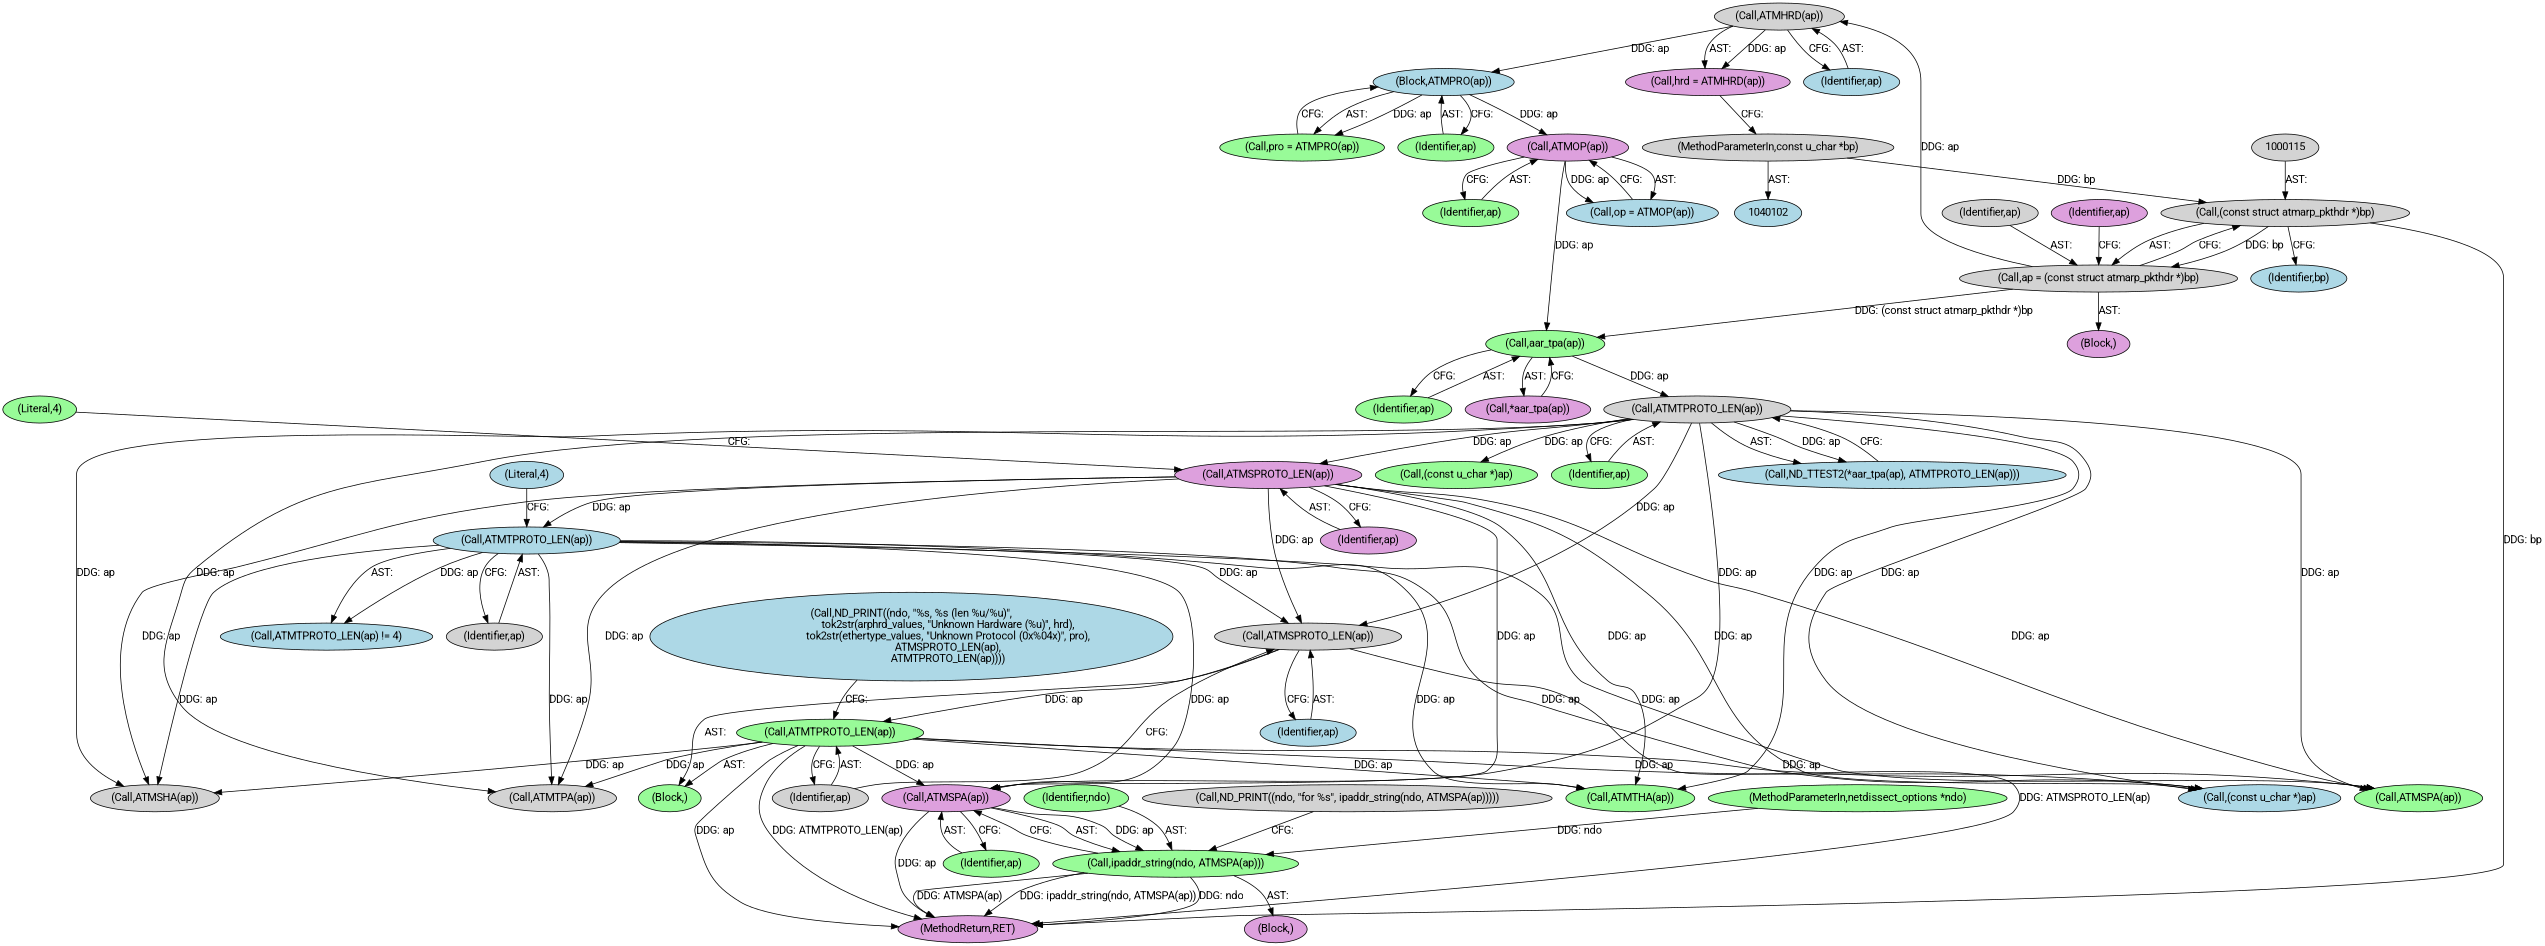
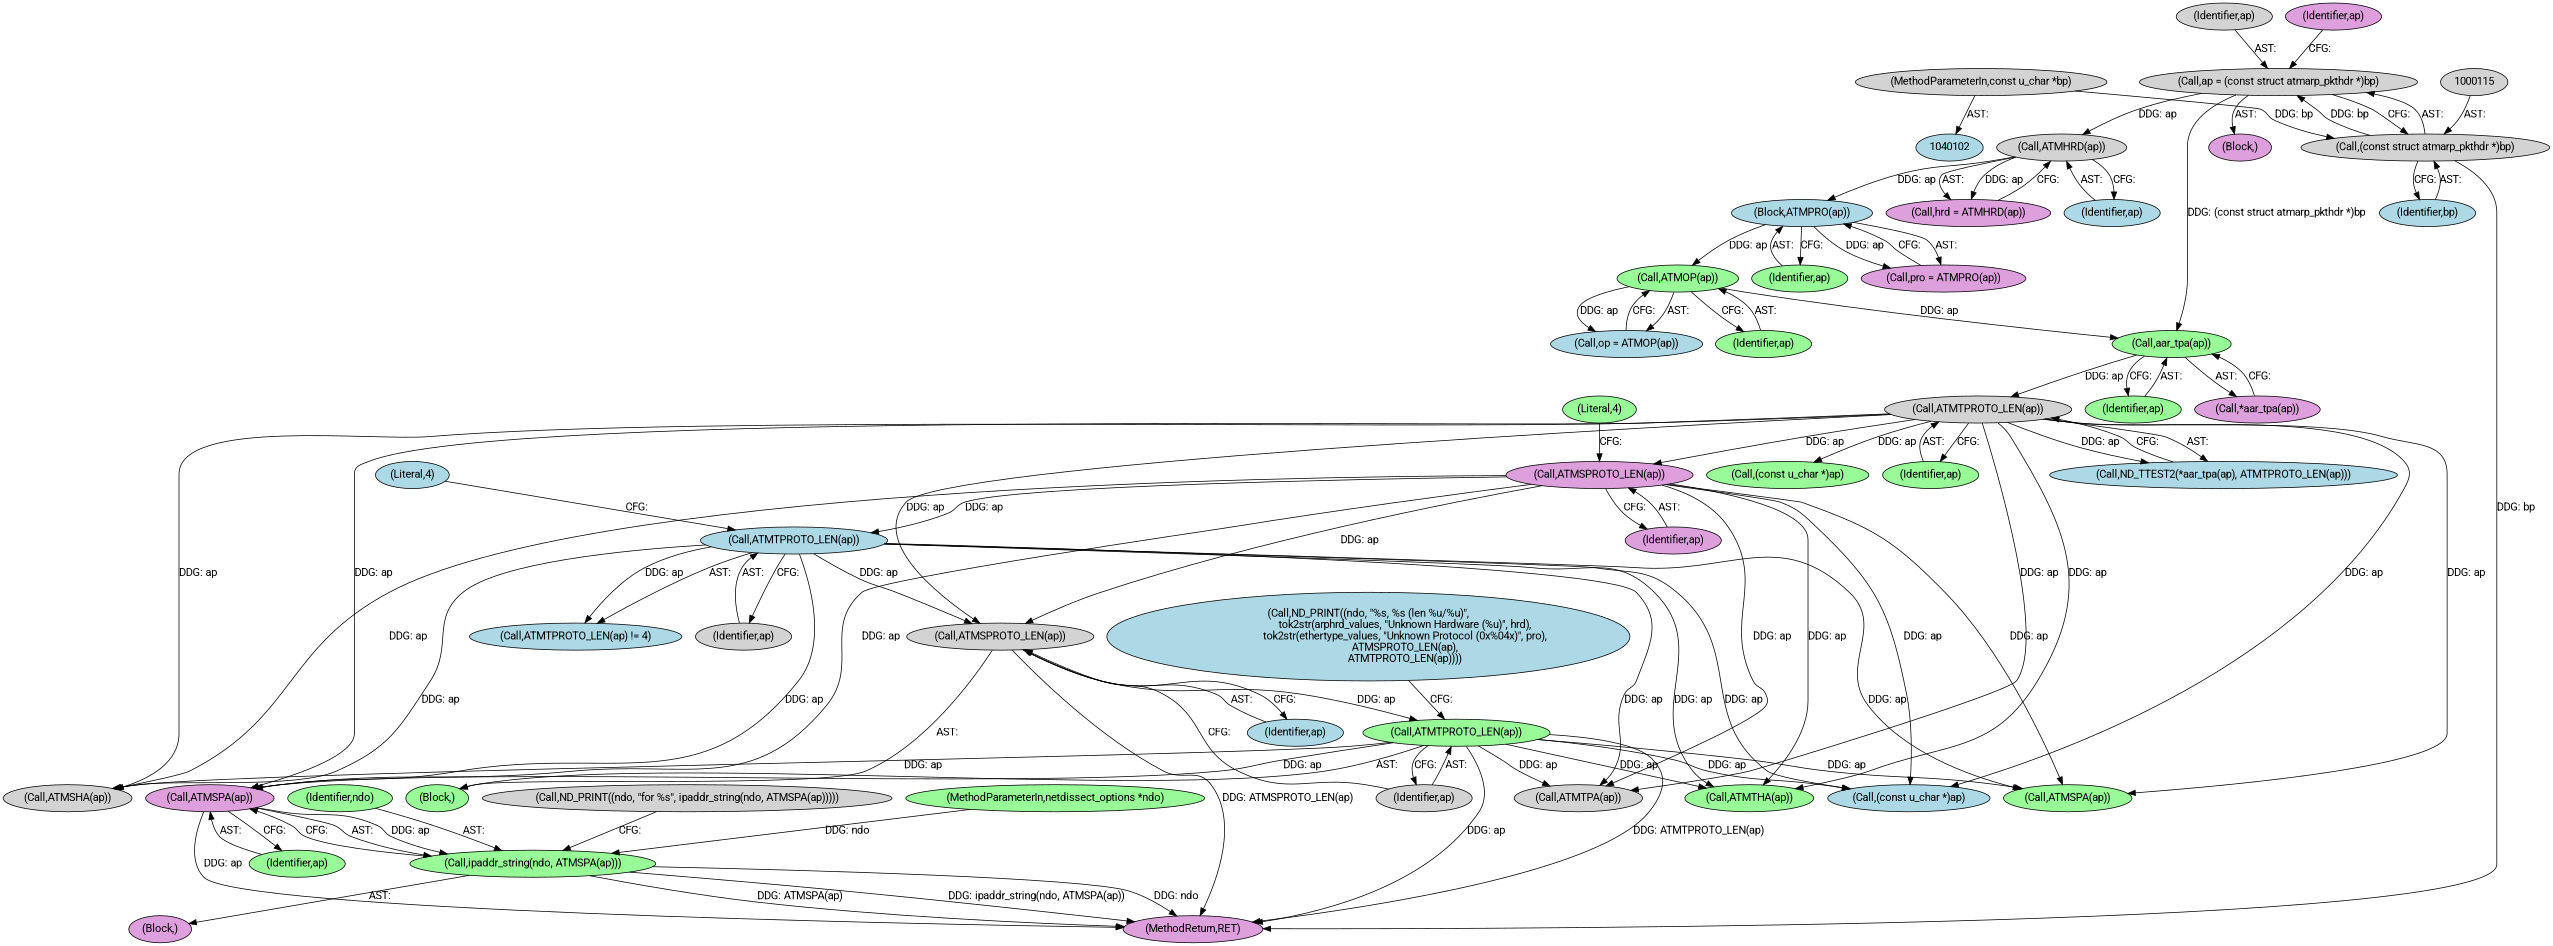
  digraph {
    fontname=Roboto
    node [fillcolor=palegreen fontname=Roboto style=filled]
    edge [fontname=Roboto]
    n1 [fillcolor=plum label="(Call,ATMSPA(ap))"]
    n2 [label="(Call,ipaddr_string(ndo, ATMSPA(ap)))"]
    n3 [label="(Identifier,ap)"]
    n4 [fillcolor=plum label="(MethodReturn,RET)"]
    n5 [fillcolor=plum label="(Block,)"]
    n6 [fillcolor=lightgrey label="(Call,ATMTPROTO_LEN(ap))"]
    n7 [fillcolor=plum label="(Call,ATMSPROTO_LEN(ap))"]
    n8 [fillcolor=lightgrey label="(Call,ATMSPROTO_LEN(ap))"]
    n9 [fillcolor=lightgrey label="(Call,ATMSHA(ap))"]
    n10 [label="(Call,(const u_char *)ap)"]
    n11 [label="(Identifier,ap)"]
    n12 [fillcolor=lightgrey label="(Call,ATMTPA(ap))"]
    n13 [label="(Call,ATMTHA(ap))"]
    n14 [fillcolor=lightblue label="(Call,ND_TTEST2(*aar_tpa(ap), ATMTPROTO_LEN(ap)))"]
    n15 [fillcolor=lightblue label="(Call,(const u_char *)ap)"]
    n16 [label="(Call,ATMSPA(ap))"]
    n17 [fillcolor=lightblue label="(Call,ATMTPROTO_LEN(ap))"]
    n18 [fillcolor=plum label="(Identifier,ap)"]
    n19 [label="(Call,ATMTPROTO_LEN(ap))"]
    n20 [label="(Block,)"]
    n21 [fillcolor=lightblue label="(Identifier,ap)"]
    n22 [label="(Call,aar_tpa(ap))"]
    n23 [label="(Identifier,ap)"]
    n24 [fillcolor=plum label="(Call,*aar_tpa(ap))"]
-   n25 [fillcolor=plum label="(Call,ATMOP(ap))"]
+   n25 [label="(Call,ATMOP(ap))"]
    n26 [fillcolor=lightblue label="(Call,op = ATMOP(ap))"]
    n27 [label="(Identifier,ap)"]
    n28 [fillcolor=lightblue label="(Block,ATMPRO(ap))"]
    n29 [label="(Identifier,ap)"]
-   n30 [label="(Call,pro = ATMPRO(ap))"]
+   n30 [fillcolor=plum label="(Call,pro = ATMPRO(ap))"]
    n31 [fillcolor=lightgrey label="(Call,ATMHRD(ap))"]
    n32 [fillcolor=plum label="(Call,hrd = ATMHRD(ap))"]
    n33 [fillcolor=lightblue label="(Identifier,ap)"]
    n34 [fillcolor=lightgrey label="(Call,ap = (const struct atmarp_pkthdr *)bp)"]
    n35 [fillcolor=lightgrey label="(Call,(const struct atmarp_pkthdr *)bp)"]
    n36 [fillcolor=plum label="(Block,)"]
    n37 [fillcolor=lightblue label="(Identifier,bp)"]
    n38 [fillcolor=lightgrey label="(MethodParameterIn,const u_char *bp)"]
    n39 [fillcolor=lightblue label=1040102]
    n40 [fillcolor=lightblue label="(Call,ATMTPROTO_LEN(ap) != 4)"]
    n41 [fillcolor=lightgrey label="(Identifier,ap)"]
    n42 [fillcolor=lightgrey label="(Identifier,ap)"]
    n43 [fillcolor=lightblue label="(Literal,4)"]
    n44 [fillcolor=lightgrey label="(Identifier,ap)"]
    n45 [label="(MethodParameterIn,netdissect_options *ndo)"]
    n46 [fillcolor=plum label="(Identifier,ap)"]
    n47 [label="(Identifier,ndo)"]
    n48 [label="(Literal,4)"]
    n49 [fillcolor=lightblue label="(Call,ND_PRINT((ndo, \"%s, %s (len %u/%u)\",\n                          tok2str(arphrd_values, \"Unknown Hardware (%u)\", hrd),\n                          tok2str(ethertype_values, \"Unknown Protocol (0x%04x)\", pro),\n                          ATMSPROTO_LEN(ap),\n                          ATMTPROTO_LEN(ap))))"]
    n50 [fillcolor=lightgrey label="(Call,ND_PRINT((ndo, \"for %s\", ipaddr_string(ndo, ATMSPA(ap)))))"]
    1000115 [fillcolor=lightgrey]
    n1 -> n2 [label="AST: "]
    n1 -> n2 [label="DDG: ap"]
    n1 -> n3 [label="CFG: "]
    n1 -> n4 [label="DDG: ap"]
    n2 -> n1 [label="CFG: "]
    n2 -> n4 [label="DDG: ATMSPA(ap)"]
    n2 -> n4 [label="DDG: ipaddr_string(ndo, ATMSPA(ap))"]
    n2 -> n4 [label="DDG: ndo"]
    n2 -> n5 [label="AST: "]
    n3 -> n1 [label="AST: "]
    n6 -> n1 [label="DDG: ap"]
    n6 -> n7 [label="DDG: ap"]
    n6 -> n8 [label="DDG: ap"]
    n6 -> n9 [label="DDG: ap"]
    n6 -> n10 [label="DDG: ap"]
    n6 -> n11 [label="CFG: "]
    n6 -> n12 [label="DDG: ap"]
    n6 -> n13 [label="DDG: ap"]
    n6 -> n14 [label="AST: "]
    n6 -> n14 [label="DDG: ap"]
    n6 -> n15 [label="DDG: ap"]
    n6 -> n16 [label="DDG: ap"]
    n7 -> n1 [label="DDG: ap"]
    n7 -> n8 [label="DDG: ap"]
    n7 -> n9 [label="DDG: ap"]
    n7 -> n12 [label="DDG: ap"]
    n7 -> n13 [label="DDG: ap"]
    n7 -> n15 [label="DDG: ap"]
    n7 -> n16 [label="DDG: ap"]
    n7 -> n17 [label="DDG: ap"]
    n7 -> n18 [label="CFG: "]
    n8 -> n4 [label="DDG: ATMSPROTO_LEN(ap)"]
    n8 -> n19 [label="DDG: ap"]
    n8 -> n20 [label="AST: "]
    n8 -> n21 [label="CFG: "]
    n11 -> n6 [label="AST: "]
    n14 -> n6 [label="CFG: "]
    n17 -> n1 [label="DDG: ap"]
    n17 -> n8 [label="DDG: ap"]
    n17 -> n9 [label="DDG: ap"]
    n17 -> n12 [label="DDG: ap"]
    n17 -> n13 [label="DDG: ap"]
    n17 -> n15 [label="DDG: ap"]
    n17 -> n16 [label="DDG: ap"]
    n17 -> n40 [label="AST: "]
    n17 -> n40 [label="DDG: ap"]
    n17 -> n41 [label="CFG: "]
    n18 -> n7 [label="AST: "]
    n19 -> n1 [label="DDG: ap"]
    n19 -> n4 [label="DDG: ap"]
    n19 -> n4 [label="DDG: ATMTPROTO_LEN(ap)"]
    n19 -> n9 [label="DDG: ap"]
    n19 -> n12 [label="DDG: ap"]
    n19 -> n13 [label="DDG: ap"]
    n19 -> n15 [label="DDG: ap"]
    n19 -> n16 [label="DDG: ap"]
    n19 -> n20 [label="AST: "]
    n19 -> n42 [label="CFG: "]
    n21 -> n8 [label="AST: "]
    n22 -> n6 [label="DDG: ap"]
    n22 -> n23 [label="CFG: "]
    n22 -> n24 [label="AST: "]
    n23 -> n22 [label="AST: "]
    n24 -> n22 [label="CFG: "]
    n25 -> n22 [label="DDG: ap"]
    n25 -> n26 [label="AST: "]
    n25 -> n26 [label="DDG: ap"]
    n25 -> n27 [label="CFG: "]
    n26 -> n25 [label="CFG: "]
    n27 -> n25 [label="AST: "]
    n28 -> n25 [label="DDG: ap"]
    n28 -> n29 [label="CFG: "]
    n28 -> n30 [label="AST: "]
    n28 -> n30 [label="DDG: ap"]
    n29 -> n28 [label="AST: "]
    n30 -> n28 [label="CFG: "]
    n31 -> n28 [label="DDG: ap"]
    n31 -> n32 [label="AST: "]
    n31 -> n32 [label="DDG: ap"]
    n31 -> n33 [label="CFG: "]
-   n32 -> n38 [label="CFG: "]
+   n32 -> n31 [label="CFG: "]
    n33 -> n31 [label="AST: "]
    n34 -> n22 [label="DDG: (const struct atmarp_pkthdr *)bp"]
    n34 -> n31 [label="DDG: ap"]
    n34 -> n35 [label="CFG: "]
    n34 -> n36 [label="AST: "]
    n35 -> n4 [label="DDG: bp"]
    n35 -> n34 [label="AST: "]
    n35 -> n34 [label="DDG: bp"]
    n35 -> n37 [label="CFG: "]
+   n37 -> n35 [label="AST: "]
    n38 -> n35 [label="DDG: bp"]
    n38 -> n39 [label="AST: "]
    n41 -> n17 [label="AST: "]
    n42 -> n8 [label="CFG: "]
    n42 -> n19 [label="AST: "]
    n43 -> n17 [label="CFG: "]
    n44 -> n34 [label="AST: "]
    n45 -> n2 [label="DDG: ndo"]
    n46 -> n34 [label="CFG: "]
    n47 -> n2 [label="AST: "]
    n48 -> n7 [label="CFG: "]
    n49 -> n19 [label="CFG: "]
    n50 -> n2 [label="CFG: "]
    1000115 -> n35 [label="AST: "]
  }
